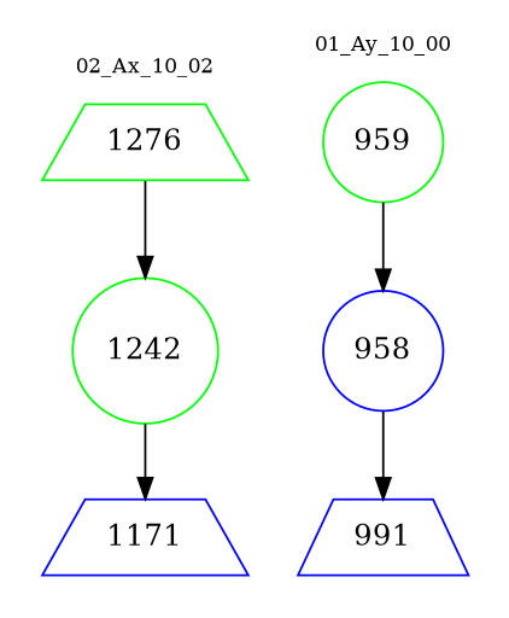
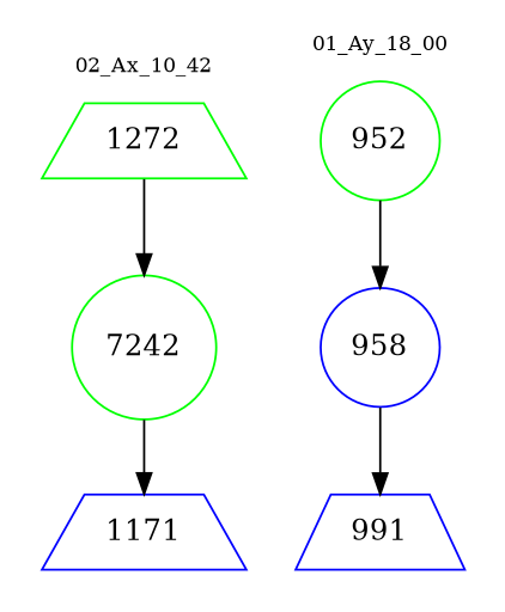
  digraph {
    node [color=green shape=trapezium]
    edge [color=black]
-   n1 [label=1276]
-   n2 [label=1242 shape=circle]
+   n1 [label=1272]
+   n2 [label=7242 shape=circle]
    n3 [color=blue label=1171]
-   n4 [label=959 shape=circle]
+   n4 [label=952 shape=circle]
    n5 [color=blue label=958 shape=circle]
    n6 [color=blue label=991]
    subgraph cluster_1 {
      color=white
      fontsize=10
-     label="02_Ax_10_02"
+     label="02_Ax_10_42"
      n1
      n2
      n3
    }
    subgraph cluster_2 {
      color=white
      fontsize=10
-     label="01_Ay_10_00"
+     label="01_Ay_18_00"
      n4
      n5
      n6
    }
    n1 -> n2
    n2 -> n3
    n4 -> n5
    n5 -> n6
  }
